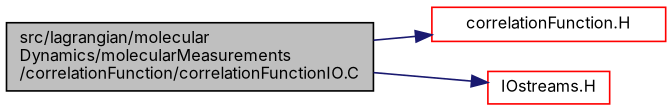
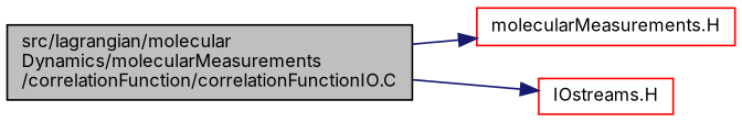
  digraph {
    rankdir=LR
    fontname=Inter
    node [color=red fontname=Inter fontsize=10 shape=record]
    edge [color=midnightblue fontname=Inter fontsize=10 labelfontname=Helvetica labelfontsize=10 style=solid]
    n1 [color=black fillcolor=grey75 fontcolor=black height=0.2 label="src/lagrangian/molecular\lDynamics/molecularMeasurements\l/correlationFunction/correlationFunctionIO.C" style=filled width=0.4]
-   n2 [height=0.2 label="correlationFunction.H" width=0.4]
+   n2 [height=0.2 label="molecularMeasurements.H" width=0.4]
    n3 [height=0.2 label="IOstreams.H" width=0.4]
    n1 -> n2
    n1 -> n3
  }
